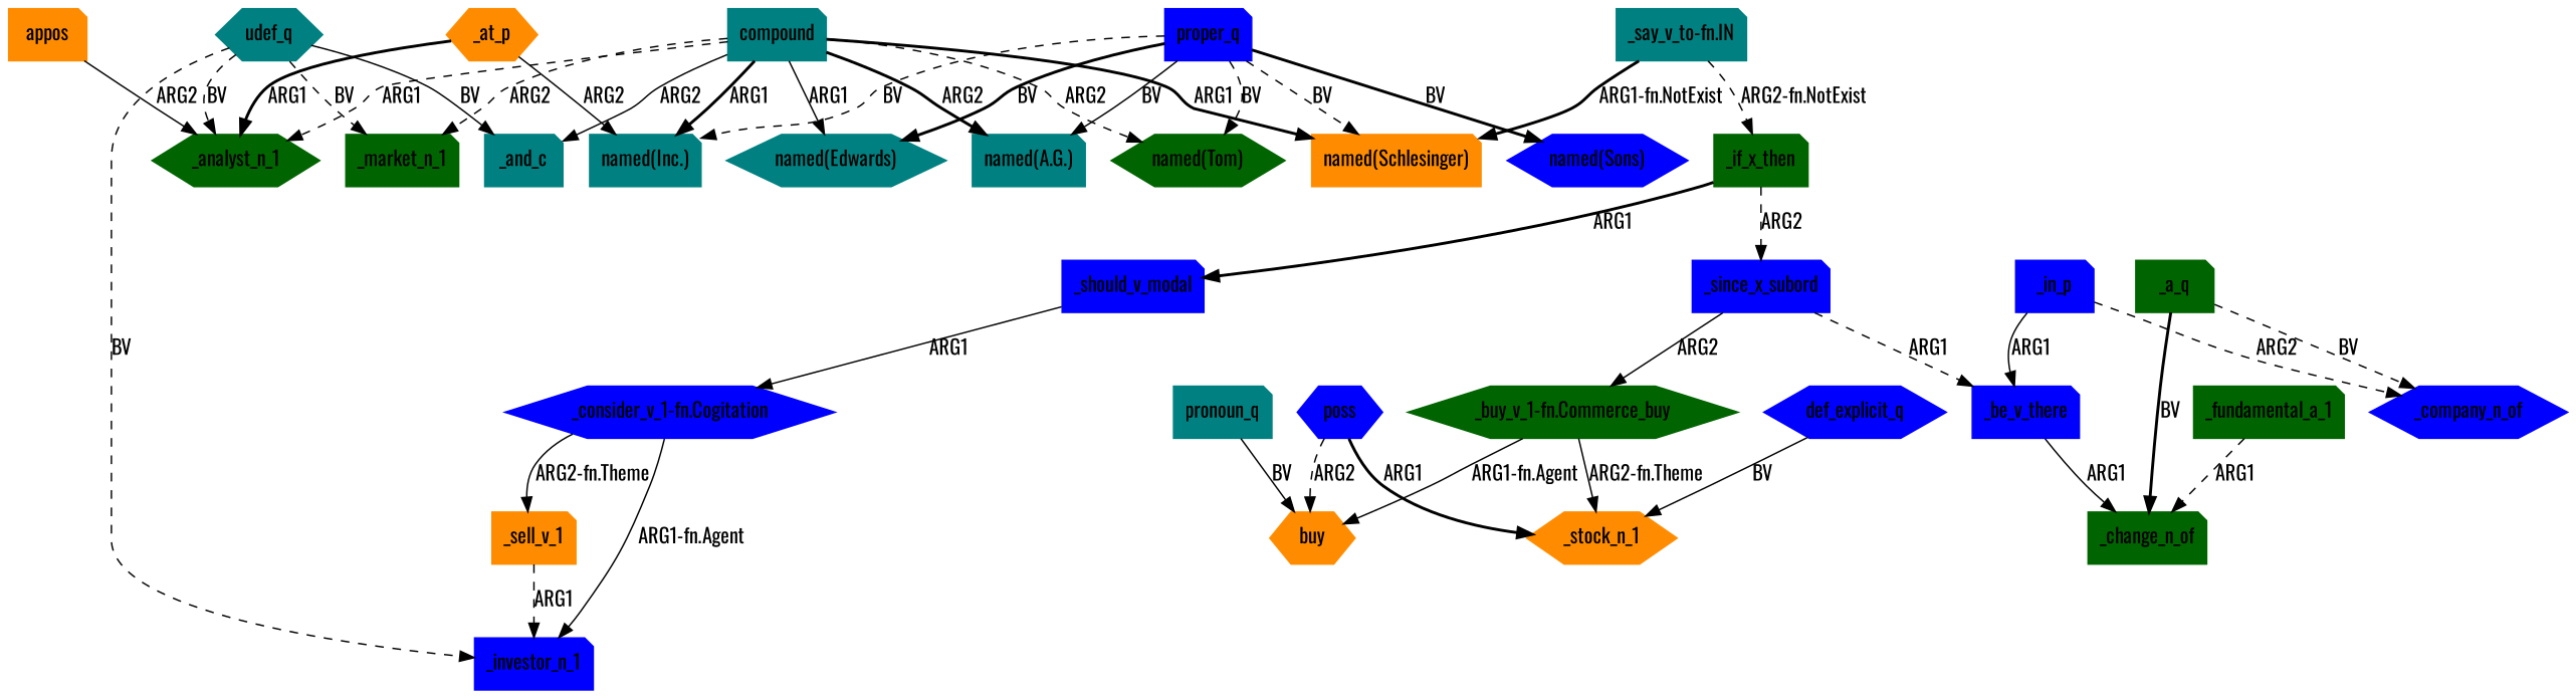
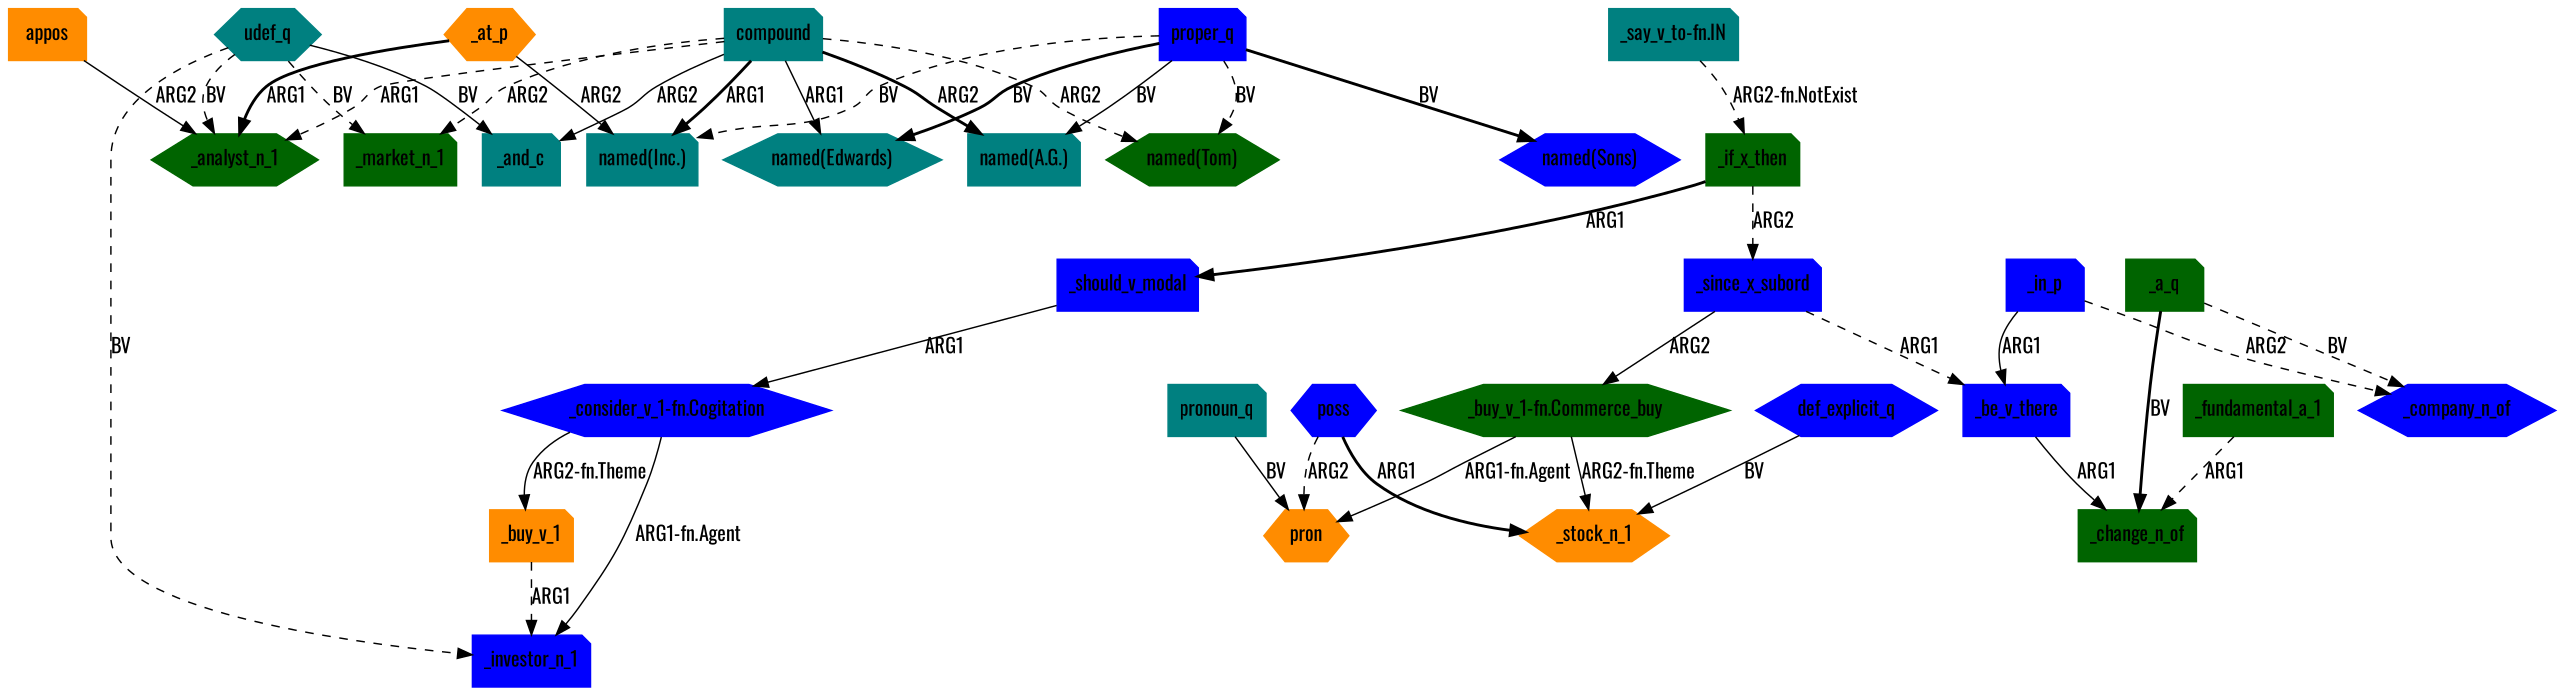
  digraph {
    fontname=Oswald
    node [color=blue fontname=Oswald shape=note style=filled]
    edge [fontname=Oswald style=dashed]
    compound [color=teal]
    _market_n_1 [color=darkgreen]
    "named(Inc.)" [color=teal]
-   "named(Schlesinger)" [color=darkorange]
    "named(A.G.)" [color=teal]
    "named(Edwards)" [color=teal shape=hexagon]
    _analyst_n_1 [color=darkgreen shape=hexagon]
    _and_c [color=teal]
    "named(Tom)" [color=darkgreen shape=hexagon]
    proper_q
    "named(Sons)" [shape=hexagon]
    poss [shape=hexagon]
-   pron [color=darkorange shape=hexagon label=buy]
+   pron [color=darkorange shape=hexagon]
    _stock_n_1 [color=darkorange shape=hexagon]
-   _sell_v_1 [color=darkorange]
+   _sell_v_1 [color=darkorange label=_buy_v_1]
    _investor_n_1
    udef_q [color=teal shape=hexagon]
    "_consider_v_1-fn.Cogitation" [shape=hexagon]
    "_buy_v_1-fn.Commerce_buy" [color=darkgreen shape=hexagon]
    _since_x_subord
    _be_v_there
    _change_n_of [color=darkgreen]
    _if_x_then [color=darkgreen]
    _should_v_modal
    def_explicit_q [shape=hexagon]
    "_say_v_to-fn.IN" [color=teal]
    _fundamental_a_1 [color=darkgreen]
    _at_p [color=darkorange shape=hexagon]
    _in_p
    _company_n_of [shape=hexagon]
    pronoun_q [color=teal]
    appos [color=darkorange]
    _a_q [color=darkgreen]
    compound -> _market_n_1 [label=ARG2]
    compound -> "named(Inc.)" [label=ARG1 style=bold]
-   compound -> "named(Schlesinger)" [label=ARG1 style=bold]
    compound -> "named(A.G.)" [label=ARG2 style=bold]
    compound -> "named(Edwards)" [label=ARG1 style=solid]
    compound -> _analyst_n_1 [label=ARG1]
    compound -> _and_c [label=ARG2 style=solid]
    compound -> "named(Tom)" [label=ARG2]
    proper_q -> "named(Inc.)" [label=BV]
-   proper_q -> "named(Schlesinger)" [label=BV]
    proper_q -> "named(A.G.)" [label=BV style=solid]
    proper_q -> "named(Edwards)" [label=BV style=bold]
    proper_q -> "named(Tom)" [label=BV]
    proper_q -> "named(Sons)" [label=BV style=bold]
    poss -> pron [label=ARG2]
    poss -> _stock_n_1 [label=ARG1 style=bold]
    _sell_v_1 -> _investor_n_1 [label=ARG1]
    udef_q -> _market_n_1 [label=BV]
    udef_q -> _analyst_n_1 [label=BV]
    udef_q -> _and_c [label=BV style=solid]
    udef_q -> _investor_n_1 [label=BV]
    "_consider_v_1-fn.Cogitation" -> _sell_v_1 [label="ARG2-fn.Theme" style=solid]
    "_consider_v_1-fn.Cogitation" -> _investor_n_1 [label="ARG1-fn.Agent" style=solid]
    "_buy_v_1-fn.Commerce_buy" -> pron [label="ARG1-fn.Agent" style=solid]
    "_buy_v_1-fn.Commerce_buy" -> _stock_n_1 [label="ARG2-fn.Theme" style=solid]
    _since_x_subord -> "_buy_v_1-fn.Commerce_buy" [label=ARG2 style=solid]
    _since_x_subord -> _be_v_there [label=ARG1]
    _be_v_there -> _change_n_of [label=ARG1 style=solid]
    _if_x_then -> _since_x_subord [label=ARG2]
    _if_x_then -> _should_v_modal [label=ARG1 style=bold]
    _should_v_modal -> "_consider_v_1-fn.Cogitation" [label=ARG1 style=solid]
    def_explicit_q -> _stock_n_1 [label=BV style=solid]
-   "_say_v_to-fn.IN" -> "named(Schlesinger)" [label="ARG1-fn.NotExist" style=bold]
    "_say_v_to-fn.IN" -> _if_x_then [label="ARG2-fn.NotExist"]
    _fundamental_a_1 -> _change_n_of [label=ARG1]
    _at_p -> "named(Inc.)" [label=ARG2 style=solid]
    _at_p -> _analyst_n_1 [label=ARG1 style=bold]
    _in_p -> _be_v_there [label=ARG1 style=solid]
    _in_p -> _company_n_of [label=ARG2]
    pronoun_q -> pron [label=BV style=solid]
    appos -> _analyst_n_1 [label=ARG2 style=solid]
    _a_q -> _change_n_of [label=BV style=bold]
    _a_q -> _company_n_of [label=BV]
  }
